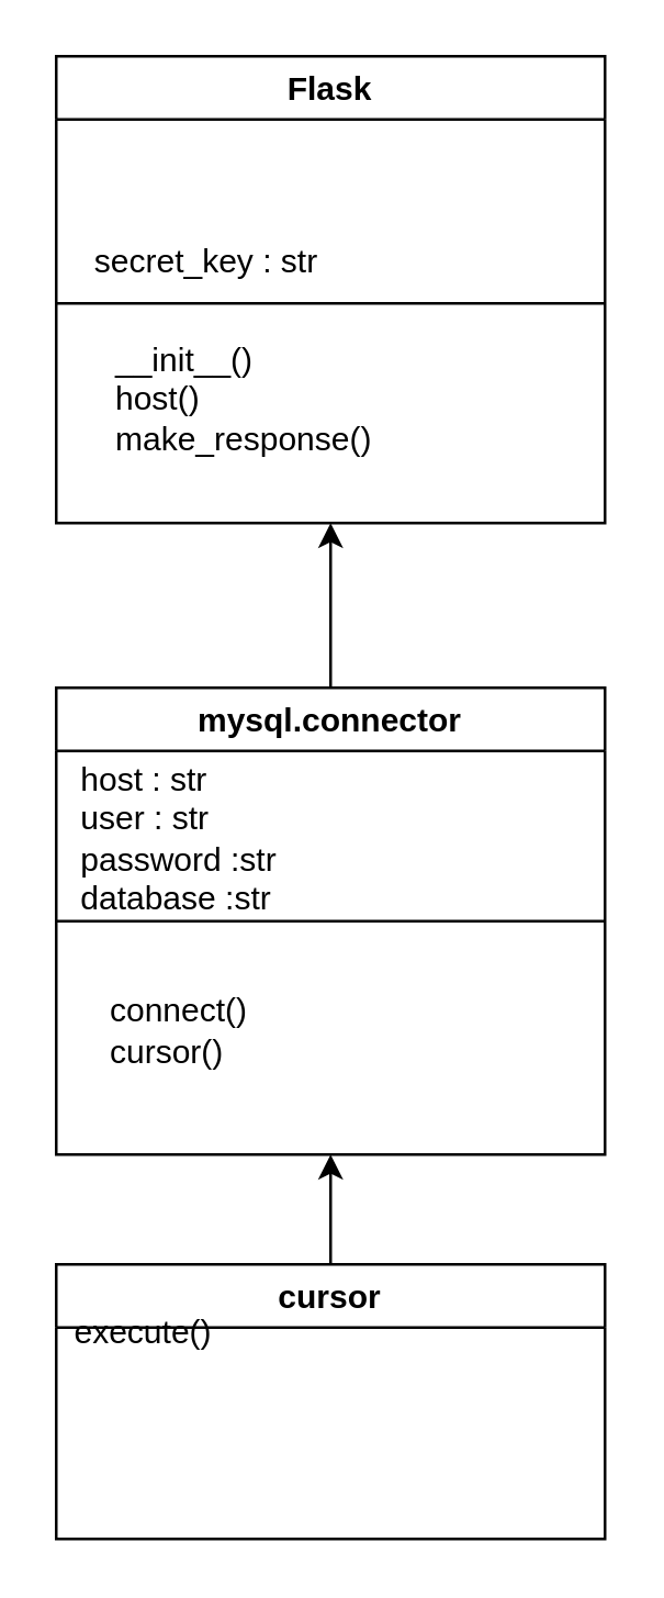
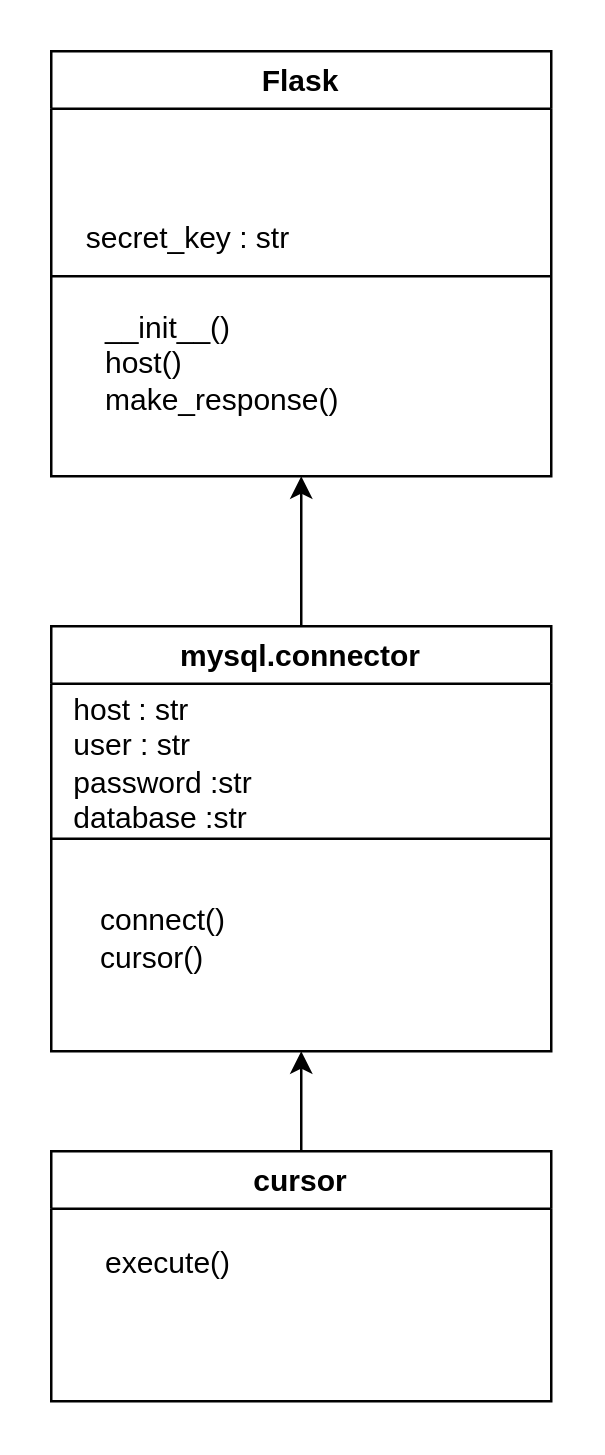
  <mxCell id="0" />
  <mxCell id="1" parent="0" />
  <mxCell id="2" value="Flask" style="swimlane;" vertex="1" parent="1"><mxGeometry x="20" y="20" width="200" height="170" as="geometry" /></mxCell>
  <mxCell id="3" value="secret_key : str&lt;span style=&quot;color: rgba(0 , 0 , 0 , 0) ; font-family: monospace ; font-size: 0px&quot;&gt;%3CmxGraphModel%3E%3Croot%3E%3CmxCell%20id%3D%220%22%2F%3E%3CmxCell%20id%3D%221%22%20parent%3D%220%22%2F%3E%3CmxCell%20id%3D%222%22%20value%3D%22__Name__%20%3A%20str%22%20style%3D%22text%3Bhtml%3D1%3BstrokeColor%3Dnone%3BfillColor%3Dnone%3Balign%3Dcenter%3BverticalAlign%3Dmiddle%3BwhiteSpace%3Dwrap%3Brounded%3D0%3B%22%20vertex%3D%221%22%20parent%3D%221%22%3E%3CmxGeometry%20x%3D%22370%22%20y%3D%22110%22%20width%3D%2290%22%20height%3D%2230%22%20as%3D%22geometry%22%2F%3E%3C%2FmxCell%3E%3C%2Froot%3E%3C%2FmxGraphModel%3E&lt;/span&gt;" style="text;html=1;strokeColor=none;fillColor=none;align=center;verticalAlign=middle;whiteSpace=wrap;rounded=0;" vertex="1" parent="2"><mxGeometry x="10" y="60" width="90" height="30" as="geometry" /></mxCell>
  <mxCell id="4" value="__init__()&lt;br&gt;host()&lt;br&gt;make_response()" style="text;html=1;strokeColor=none;fillColor=none;align=left;verticalAlign=middle;whiteSpace=wrap;rounded=0;" vertex="1" parent="2"><mxGeometry x="20" y="80" width="100" height="90" as="geometry" /></mxCell>
  <mxCell id="5" value="mysql.connector" style="swimlane;" vertex="1" parent="1"><mxGeometry x="20" y="250" width="200" height="170" as="geometry" /></mxCell>
  <mxCell id="6" value="&lt;div style=&quot;text-align: left&quot;&gt;&lt;span&gt;connect()&lt;/span&gt;&lt;/div&gt;&lt;div style=&quot;text-align: left&quot;&gt;&lt;span&gt;cursor()&lt;/span&gt;&lt;/div&gt;" style="text;html=1;strokeColor=none;fillColor=none;align=center;verticalAlign=middle;whiteSpace=wrap;rounded=0;" vertex="1" parent="5"><mxGeometry y="100" width="90" height="50" as="geometry" /></mxCell>
  <mxCell id="7" value="&lt;div style=&quot;text-align: left&quot;&gt;host : str&lt;/div&gt;&lt;div style=&quot;text-align: left&quot;&gt;user : str&lt;/div&gt;&lt;div style=&quot;text-align: left&quot;&gt;password :str&lt;/div&gt;&lt;div style=&quot;text-align: left&quot;&gt;database :str&lt;/div&gt;" style="text;html=1;strokeColor=none;fillColor=none;align=center;verticalAlign=middle;whiteSpace=wrap;rounded=0;" vertex="1" parent="5"><mxGeometry y="20" width="90" height="70" as="geometry" /></mxCell>
  <mxCell id="8" value="cursor" style="swimlane;" vertex="1" parent="1"><mxGeometry x="20" y="460" width="200" height="100" as="geometry" /></mxCell>
- <mxCell id="9" value="execute()" style="text;html=1;strokeColor=none;fillColor=none;align=left;verticalAlign=middle;whiteSpace=wrap;rounded=0;" vertex="1" parent="8"><mxGeometry x="5" y="10" width="90" height="30" as="geometry" /></mxCell>
+ <mxCell id="9" value="execute()" style="text;html=1;strokeColor=none;fillColor=none;align=left;verticalAlign=middle;whiteSpace=wrap;rounded=0;" vertex="1" parent="8"><mxGeometry x="20" y="30" width="90" height="30" as="geometry" /></mxCell>
  <mxCell id="10" value="" style="endArrow=classic;html=1;rounded=0;entryX=0.5;entryY=1;entryDx=0;entryDy=0;exitX=0.5;exitY=0;exitDx=0;exitDy=0;" edge="1" parent="1" source="5" target="2"><mxGeometry width="50" height="50" relative="1" as="geometry"><mxPoint x="160" y="350" as="sourcePoint" /><mxPoint x="210" y="300" as="targetPoint" /></mxGeometry></mxCell>
  <mxCell id="11" value="" style="endArrow=classic;html=1;rounded=0;exitX=0.5;exitY=0;exitDx=0;exitDy=0;entryX=0.5;entryY=1;entryDx=0;entryDy=0;" edge="1" parent="1" source="8" target="5"><mxGeometry width="50" height="50" relative="1" as="geometry"><mxPoint x="160" y="540" as="sourcePoint" /><mxPoint x="210" y="490" as="targetPoint" /></mxGeometry></mxCell>
  <mxCell id="12" value="" style="endArrow=none;html=1;rounded=0;" edge="1" parent="1"><mxGeometry width="50" height="50" relative="1" as="geometry"><mxPoint x="20" y="110" as="sourcePoint" /><mxPoint x="220" y="110" as="targetPoint" /></mxGeometry></mxCell>
  <mxCell id="13" value="" style="endArrow=none;html=1;rounded=0;exitX=0;exitY=0.5;exitDx=0;exitDy=0;entryX=1;entryY=0.5;entryDx=0;entryDy=0;" edge="1" parent="1" source="5" target="5"><mxGeometry width="50" height="50" relative="1" as="geometry"><mxPoint x="160" y="350" as="sourcePoint" /><mxPoint x="210" y="300" as="targetPoint" /></mxGeometry></mxCell>
